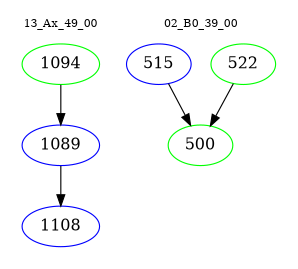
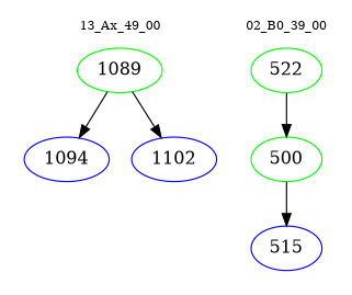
  digraph {
    node [color=green]
    edge [color=black]
-   n1 [label=1094]
-   n2 [color=blue label=1089]
-   n3 [color=blue label=1108]
+   n1 [color=blue label=1094]
+   n2 [label=1089]
+   n3 [color=blue label=1102]
    n4 [label=522]
    n5 [label=500]
    n6 [color=blue label=515]
    subgraph cluster_1 {
      color=white
      fontsize=10
      label="13_Ax_49_00"
      n1
      n2
      n3
    }
    subgraph cluster_2 {
      color=white
      fontsize=10
      label="02_B0_39_00"
      n4
      n5
      n6
    }
-   n1 -> n2
+   n2 -> n1
    n2 -> n3
    n4 -> n5
-   n6 -> n5
+   n5 -> n6
  }
